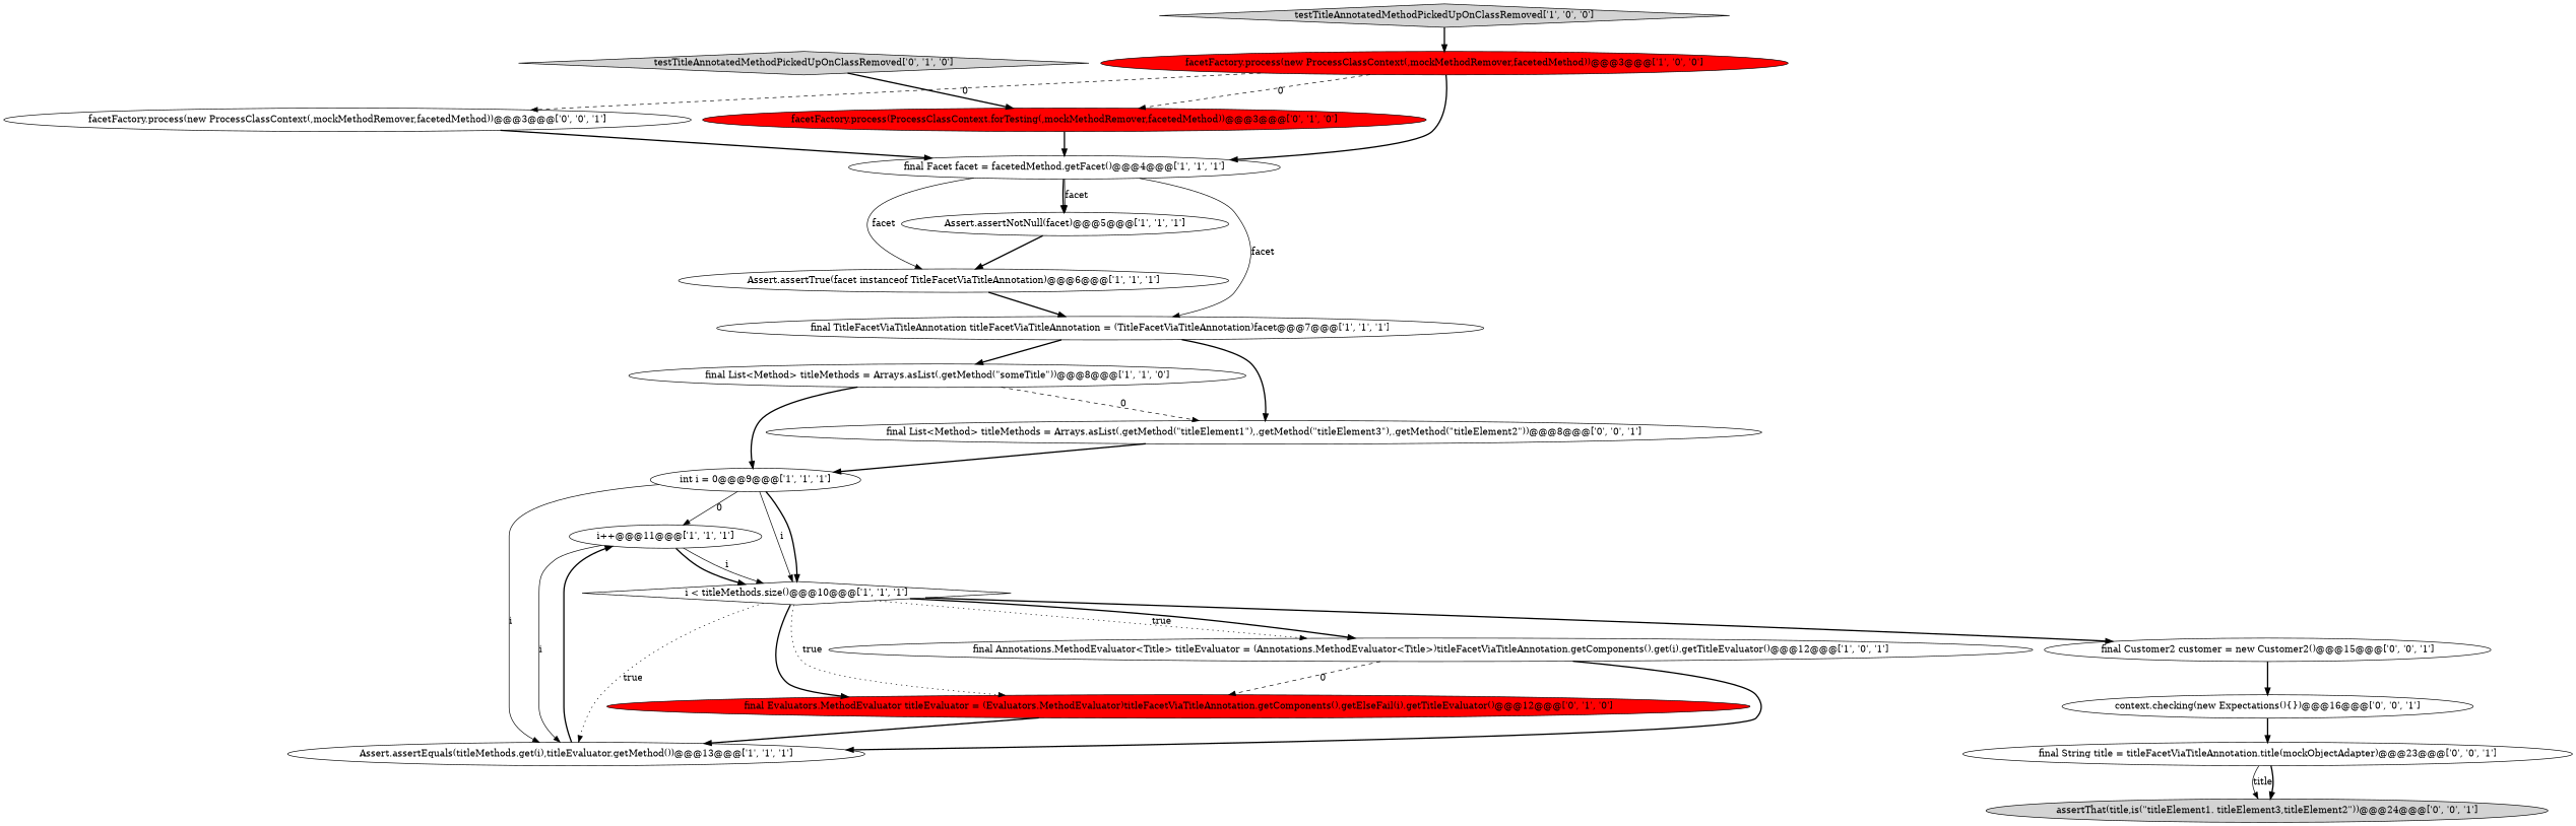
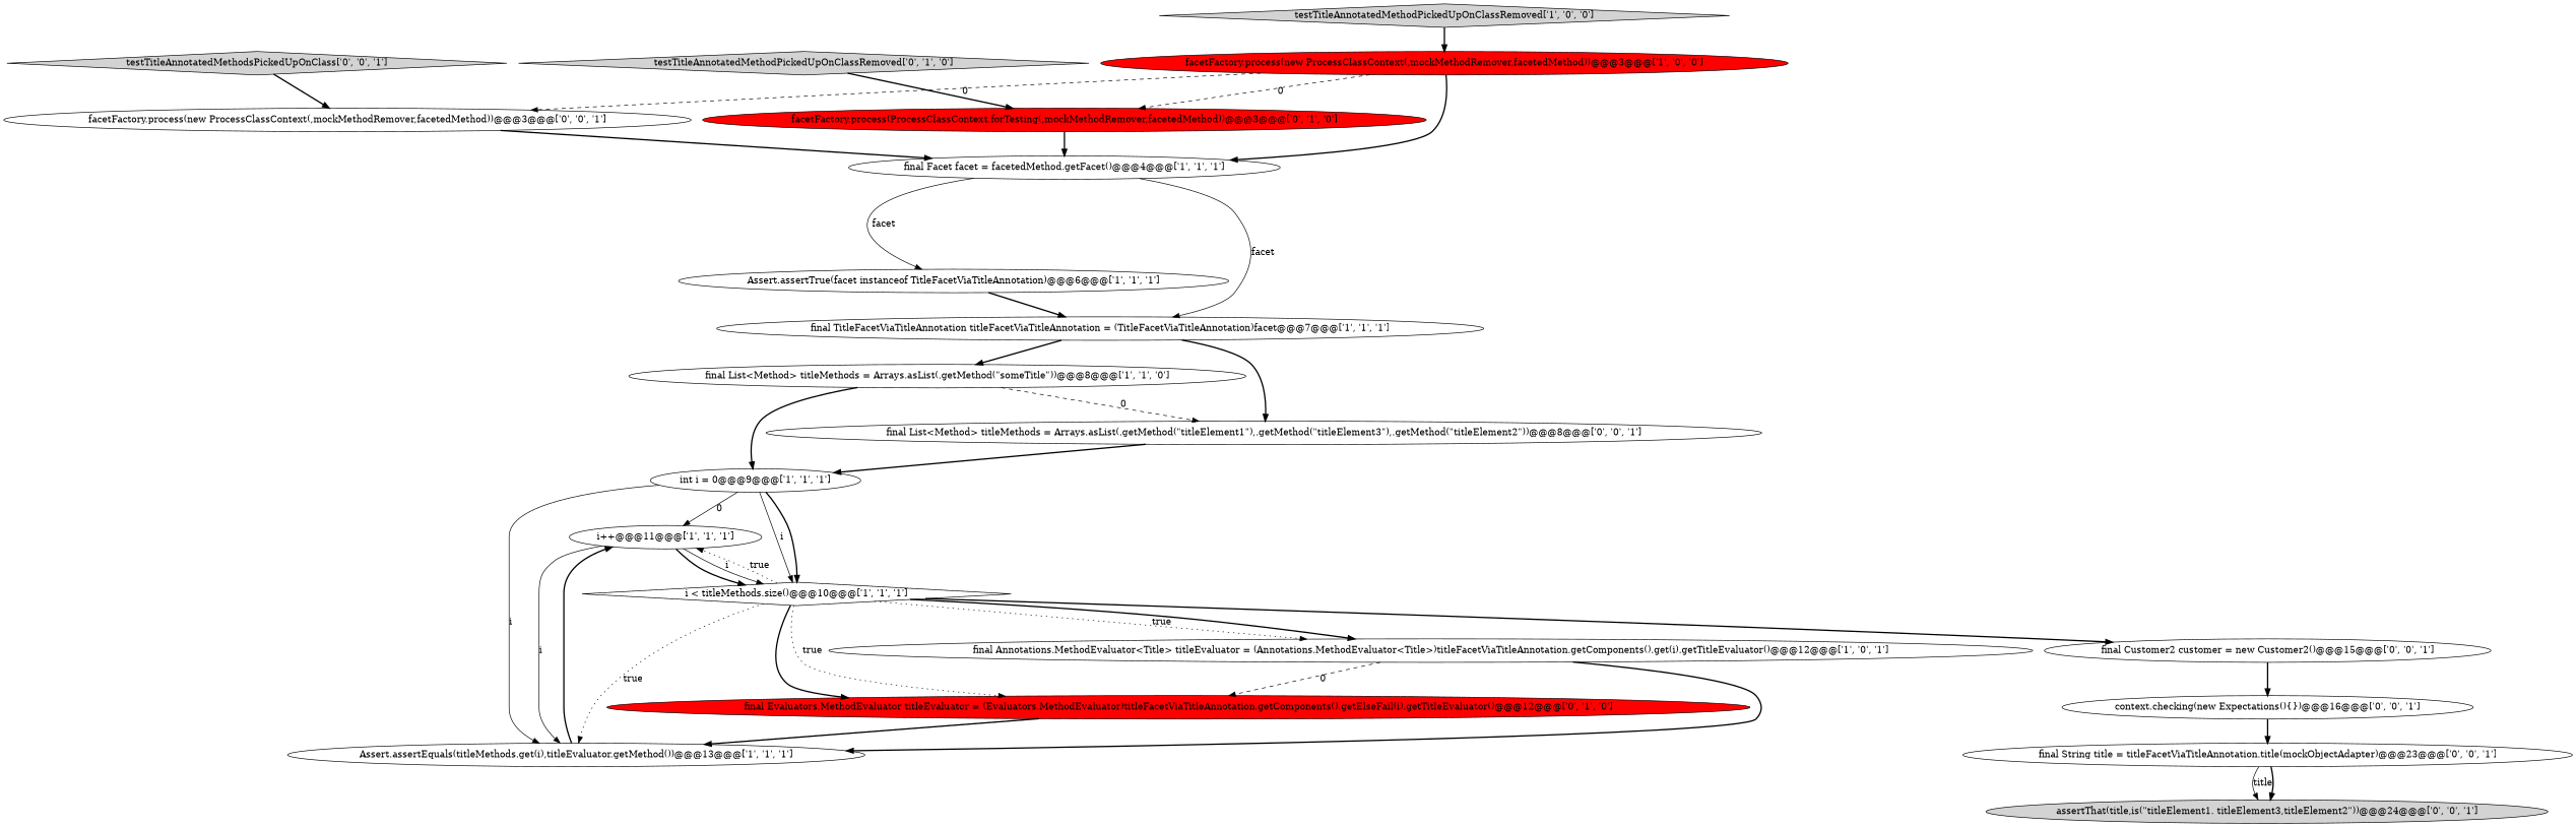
  digraph {
    node [fillcolor=white shape=ellipse style=filled]
    edge [style=bold]
    n1 [label="Assert.assertTrue(facet instanceof TitleFacetViaTitleAnnotation)@@@6@@@['1', '1', '1']"]
    n2 [label="final TitleFacetViaTitleAnnotation titleFacetViaTitleAnnotation = (TitleFacetViaTitleAnnotation)facet@@@7@@@['1', '1', '1']"]
    n3 [label="final List<Method> titleMethods = Arrays.asList(.getMethod(\"someTitle\"))@@@8@@@['1', '1', '0']"]
    n4 [label="final List<Method> titleMethods = Arrays.asList(.getMethod(\"titleElement1\"),.getMethod(\"titleElement3\"),.getMethod(\"titleElement2\"))@@@8@@@['0', '0', '1']"]
    n5 [label="int i = 0@@@9@@@['1', '1', '1']"]
    n6 [label="i++@@@11@@@['1', '1', '1']"]
    n7 [label="Assert.assertEquals(titleMethods.get(i),titleEvaluator.getMethod())@@@13@@@['1', '1', '1']"]
    n8 [label="i < titleMethods.size()@@@10@@@['1', '1', '1']" shape=diamond]
    n9 [fillcolor=red label="final Evaluators.MethodEvaluator titleEvaluator = (Evaluators.MethodEvaluator)titleFacetViaTitleAnnotation.getComponents().getElseFail(i).getTitleEvaluator()@@@12@@@['0', '1', '0']"]
    n10 [label="final Annotations.MethodEvaluator<Title> titleEvaluator = (Annotations.MethodEvaluator<Title>)titleFacetViaTitleAnnotation.getComponents().get(i).getTitleEvaluator()@@@12@@@['1', '0', '1']"]
    n11 [label="final Customer2 customer = new Customer2()@@@15@@@['0', '0', '1']"]
    n12 [label="facetFactory.process(new ProcessClassContext(,mockMethodRemover,facetedMethod))@@@3@@@['0', '0', '1']"]
    n13 [label="final Facet facet = facetedMethod.getFacet()@@@4@@@['1', '1', '1']"]
-   n14 [label="Assert.assertNotNull(facet)@@@5@@@['1', '1', '1']"]
    n15 [fillcolor=lightgray label="testTitleAnnotatedMethodPickedUpOnClassRemoved['0', '1', '0']" shape=diamond]
    n16 [fillcolor=red label="facetFactory.process(ProcessClassContext.forTesting(,mockMethodRemover,facetedMethod))@@@3@@@['0', '1', '0']"]
    n17 [label="final String title = titleFacetViaTitleAnnotation.title(mockObjectAdapter)@@@23@@@['0', '0', '1']"]
    n18 [fillcolor=lightgray label="assertThat(title,is(\"titleElement1. titleElement3,titleElement2\"))@@@24@@@['0', '0', '1']"]
    n19 [fillcolor=red label="facetFactory.process(new ProcessClassContext(,mockMethodRemover,facetedMethod))@@@3@@@['1', '0', '0']"]
+   n20 [fillcolor=lightgray label="testTitleAnnotatedMethodsPickedUpOnClass['0', '0', '1']" shape=diamond]
    n21 [label="context.checking(new Expectations(){})@@@16@@@['0', '0', '1']"]
    n22 [fillcolor=lightgray label="testTitleAnnotatedMethodPickedUpOnClassRemoved['1', '0', '0']" shape=diamond]
    n1 -> n2
    n2 -> n3
    n2 -> n4
    n3 -> n4 [label=0 style=dashed]
    n3 -> n5
    n4 -> n5
    n5 -> n6 [label=0 style=solid]
    n5 -> n7 [label=i style=solid]
    n5 -> n8 [label=i style=solid]
    n5 -> n8
    n6 -> n7 [label=i style=solid]
    n6 -> n8
    n6 -> n8 [label=i style=solid]
    n7 -> n6
+   n8 -> n6 [label=true style=dotted]
    n8 -> n7 [label=true style=dotted]
    n8 -> n9
    n8 -> n9 [label=true style=dotted]
    n8 -> n10 [label=true style=dotted]
    n8 -> n10
    n8 -> n11
    n9 -> n7
    n10 -> n7
    n10 -> n9 [label=0 style=dashed]
    n11 -> n21
    n12 -> n13
    n13 -> n1 [label=facet style=solid]
    n13 -> n2 [label=facet style=solid]
-   n13 -> n14
-   n13 -> n14 [label=facet style=solid]
-   n14 -> n1
    n15 -> n16
    n16 -> n13
    n17 -> n18 [label=title style=solid]
    n17 -> n18
    n19 -> n12 [label=0 style=dashed]
    n19 -> n13
    n19 -> n16 [label=0 style=dashed]
+   n20 -> n12
    n21 -> n17
    n22 -> n19
  }
